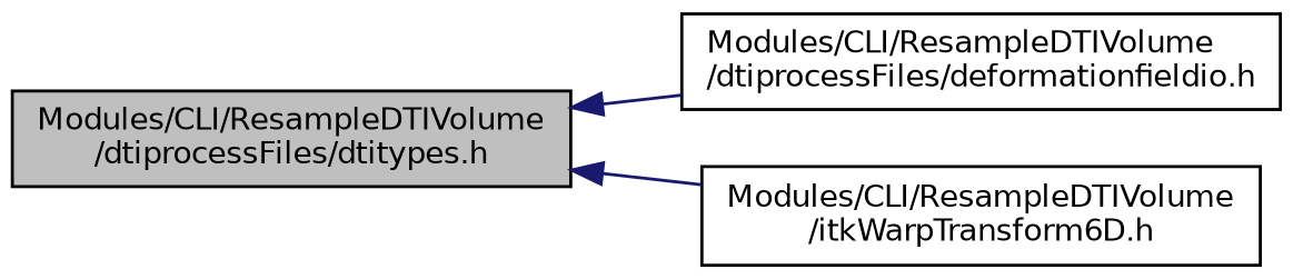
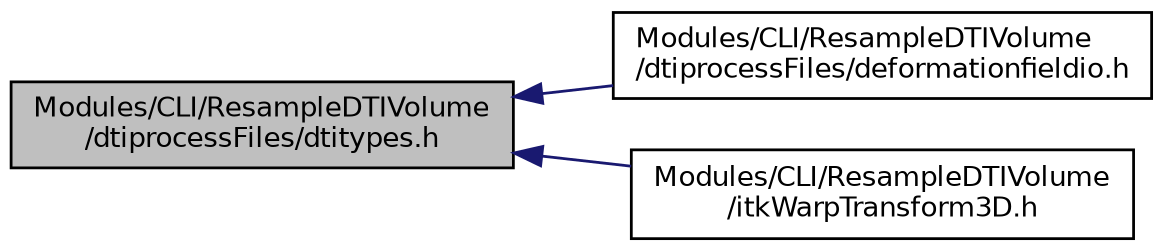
  digraph {
    rankdir=LR
    node [color=black fontname=Helvetica fontsize=10 shape=record]
    edge [color=midnightblue dir=back fontname=Helvetica fontsize=10 labelfontname=Helvetica labelfontsize=10 style=solid]
    n1 [fillcolor=grey75 fontcolor=black height=0.2 label="Modules/CLI/ResampleDTIVolume\l/dtiprocessFiles/dtitypes.h" style=filled width=0.4]
    n2 [height=0.2 label="Modules/CLI/ResampleDTIVolume\l/dtiprocessFiles/deformationfieldio.h" width=0.4]
-   n3 [height=0.2 label="Modules/CLI/ResampleDTIVolume\l/itkWarpTransform6D.h" width=0.4]
+   n3 [height=0.2 label="Modules/CLI/ResampleDTIVolume\l/itkWarpTransform3D.h" width=0.4]
    n1 -> n2
    n1 -> n3
  }
